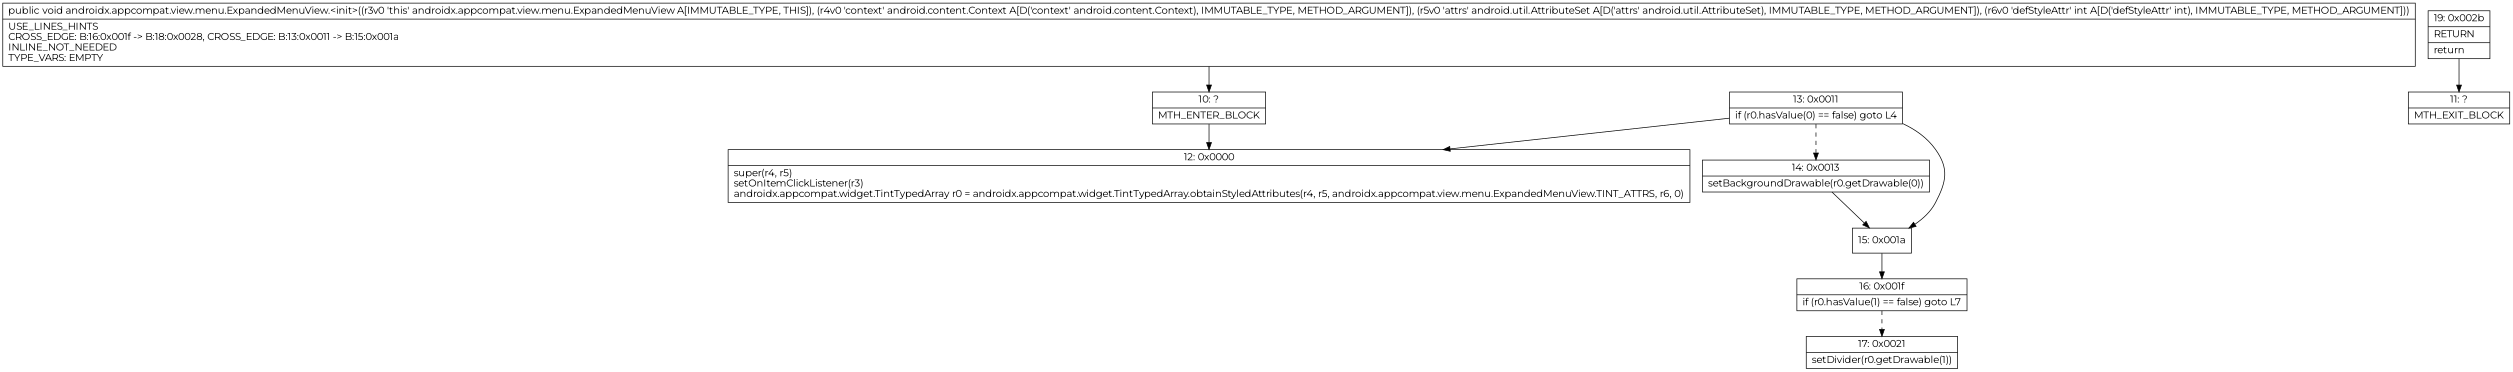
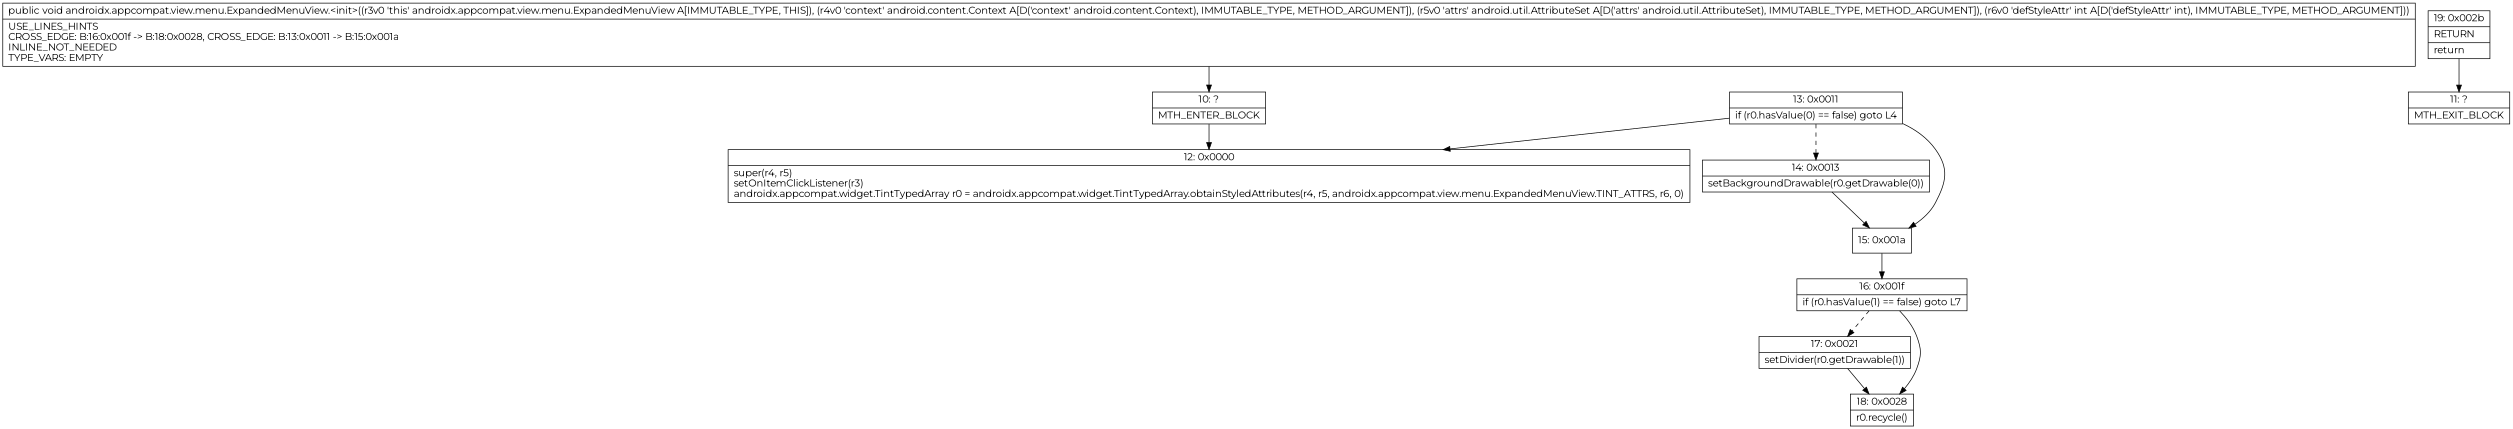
  digraph {
    fontname=Montserrat
    node [fontname=Montserrat shape=record]
    edge [fontname=Montserrat]
    n1 [label="{10\:\ ?|MTH_ENTER_BLOCK\l}"]
    n2 [label="{12\:\ 0x0000|super(r4, r5)\lsetOnItemClickListener(r3)\landroidx.appcompat.widget.TintTypedArray r0 = androidx.appcompat.widget.TintTypedArray.obtainStyledAttributes(r4, r5, androidx.appcompat.view.menu.ExpandedMenuView.TINT_ATTRS, r6, 0)\l}"]
    n3 [label="{13\:\ 0x0011|if (r0.hasValue(0) == false) goto L4\l}"]
    n4 [label="{14\:\ 0x0013|setBackgroundDrawable(r0.getDrawable(0))\l}"]
    n5 [label="{15\:\ 0x001a}"]
    n6 [label="{16\:\ 0x001f|if (r0.hasValue(1) == false) goto L7\l}"]
    n7 [label="{17\:\ 0x0021|setDivider(r0.getDrawable(1))\l}"]
+   n8 [label="{18\:\ 0x0028|r0.recycle()\l}"]
    n9 [label="{19\:\ 0x002b|RETURN\l|return\l}"]
    n10 [label="{11\:\ ?|MTH_EXIT_BLOCK\l}"]
    n11 [label="{public void androidx.appcompat.view.menu.ExpandedMenuView.\<init\>((r3v0 'this' androidx.appcompat.view.menu.ExpandedMenuView A[IMMUTABLE_TYPE, THIS]), (r4v0 'context' android.content.Context A[D('context' android.content.Context), IMMUTABLE_TYPE, METHOD_ARGUMENT]), (r5v0 'attrs' android.util.AttributeSet A[D('attrs' android.util.AttributeSet), IMMUTABLE_TYPE, METHOD_ARGUMENT]), (r6v0 'defStyleAttr' int A[D('defStyleAttr' int), IMMUTABLE_TYPE, METHOD_ARGUMENT]))  | USE_LINES_HINTS\lCROSS_EDGE: B:16:0x001f \-\> B:18:0x0028, CROSS_EDGE: B:13:0x0011 \-\> B:15:0x001a\lINLINE_NOT_NEEDED\lTYPE_VARS: EMPTY\l}"]
    n1 -> n2
    n3 -> n2
    n3 -> n4 [style=dashed]
    n3 -> n5
    n4 -> n5
    n5 -> n6
    n6 -> n7 [style=dashed]
+   n6 -> n8
+   n7 -> n8
    n9 -> n10
    n11 -> n1
  }
